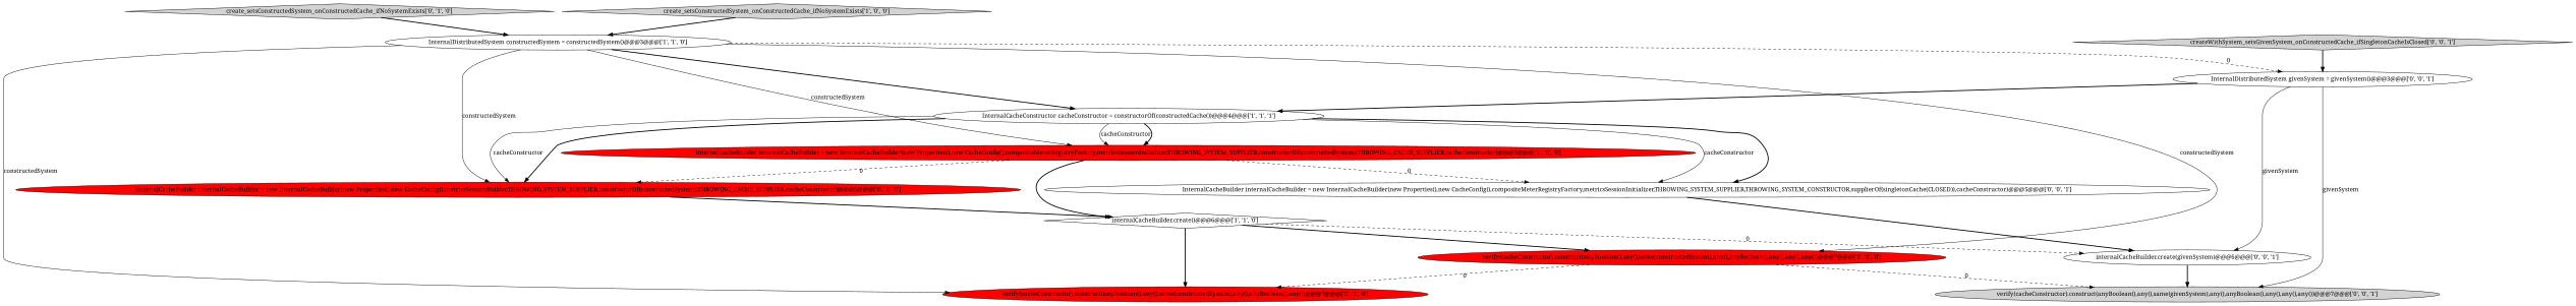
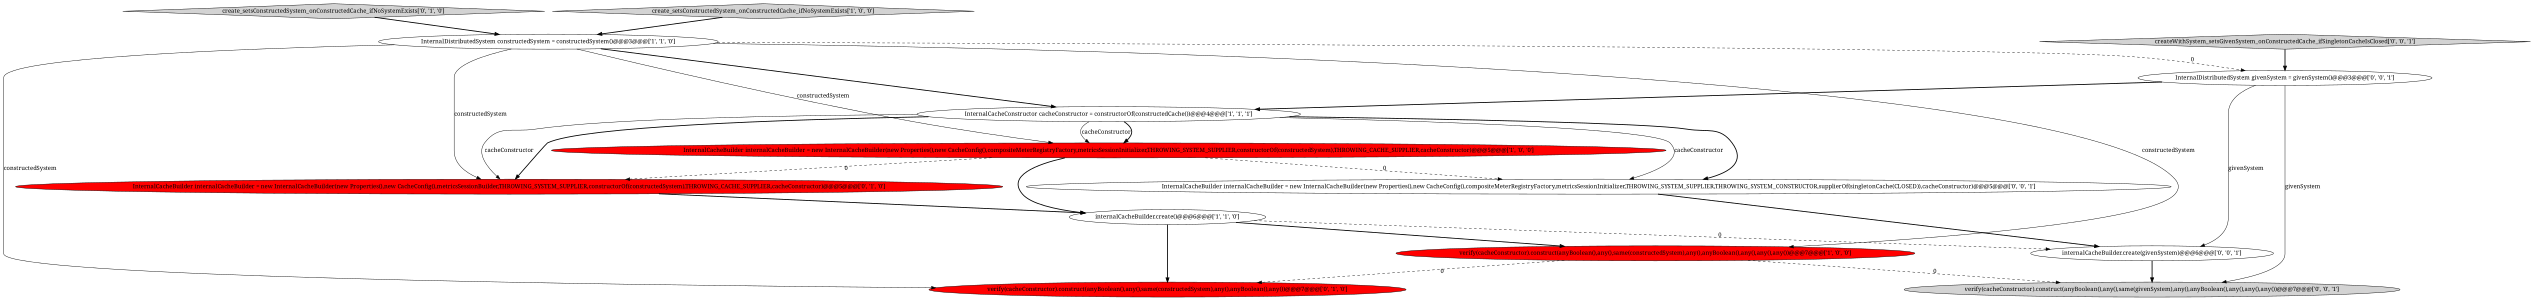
  digraph {
    fontname="Noto Serif"
    node [fillcolor=white shape=ellipse style=filled fontname="Noto Serif"]
    edge [style=bold fontname="Noto Serif"]
    n1 [fillcolor=lightgray label="create_setsConstructedSystem_onConstructedCache_ifNoSystemExists['0', '1', '0']" shape=diamond]
    n2 [label="InternalDistributedSystem constructedSystem = constructedSystem()@@@3@@@['1', '1', '0']"]
    n3 [label="InternalCacheBuilder internalCacheBuilder = new InternalCacheBuilder(new Properties(),new CacheConfig(),compositeMeterRegistryFactory,metricsSessionInitializer,THROWING_SYSTEM_SUPPLIER,THROWING_SYSTEM_CONSTRUCTOR,supplierOf(singletonCache(CLOSED)),cacheConstructor)@@@5@@@['0', '0', '1']"]
    n4 [label="internalCacheBuilder.create(givenSystem)@@@6@@@['0', '0', '1']"]
    n5 [label="InternalDistributedSystem givenSystem = givenSystem()@@@3@@@['0', '0', '1']"]
    n6 [fillcolor=red label="InternalCacheBuilder internalCacheBuilder = new InternalCacheBuilder(new Properties(),new CacheConfig(),compositeMeterRegistryFactory,metricsSessionInitializer,THROWING_SYSTEM_SUPPLIER,constructorOf(constructedSystem),THROWING_CACHE_SUPPLIER,cacheConstructor)@@@5@@@['1', '0', '0']"]
    n7 [fillcolor=red label="verify(cacheConstructor).construct(anyBoolean(),any(),same(constructedSystem),any(),anyBoolean(),any(),any(),any())@@@7@@@['1', '0', '0']"]
    n8 [label="InternalCacheConstructor cacheConstructor = constructorOf(constructedCache())@@@4@@@['1', '1', '1']"]
    n9 [fillcolor=red label="InternalCacheBuilder internalCacheBuilder = new InternalCacheBuilder(new Properties(),new CacheConfig(),metricsSessionBuilder,THROWING_SYSTEM_SUPPLIER,constructorOf(constructedSystem),THROWING_CACHE_SUPPLIER,cacheConstructor)@@@5@@@['0', '1', '0']"]
    n10 [fillcolor=red label="verify(cacheConstructor).construct(anyBoolean(),any(),same(constructedSystem),any(),anyBoolean(),any())@@@7@@@['0', '1', '0']"]
    n11 [fillcolor=lightgray label="verify(cacheConstructor).construct(anyBoolean(),any(),same(givenSystem),any(),anyBoolean(),any(),any(),any())@@@7@@@['0', '0', '1']"]
-   n12 [label="internalCacheBuilder.create()@@@6@@@['1', '1', '0']" shape=diamond]
+   n12 [label="internalCacheBuilder.create()@@@6@@@['1', '1', '0']"]
    n13 [fillcolor=lightgray label="create_setsConstructedSystem_onConstructedCache_ifNoSystemExists['1', '0', '0']" shape=diamond]
    n14 [fillcolor=lightgray label="createWithSystem_setsGivenSystem_onConstructedCache_ifSingletonCacheIsClosed['0', '0', '1']" shape=diamond]
    n1 -> n2
    n2 -> n5 [label=0 style=dashed]
    n2 -> n6 [label=constructedSystem style=solid]
    n2 -> n7 [label=constructedSystem style=solid]
    n2 -> n8
    n2 -> n9 [label=constructedSystem style=solid]
    n2 -> n10 [label=constructedSystem style=solid]
    n3 -> n4
    n4 -> n11
    n5 -> n4 [label=givenSystem style=solid]
    n5 -> n8
    n5 -> n11 [label=givenSystem style=solid]
    n6 -> n3 [label=0 style=dashed]
    n6 -> n9 [label=0 style=dashed]
    n6 -> n12
    n7 -> n10 [label=0 style=dashed]
    n7 -> n11 [label=0 style=dashed]
    n8 -> n3
    n8 -> n3 [label=cacheConstructor style=solid]
    n8 -> n6 [label=cacheConstructor style=solid]
    n8 -> n6
    n8 -> n9 [label=cacheConstructor style=solid]
    n8 -> n9
    n9 -> n12
    n12 -> n4 [label=0 style=dashed]
    n12 -> n7
    n12 -> n10
    n13 -> n2
    n14 -> n5
  }
